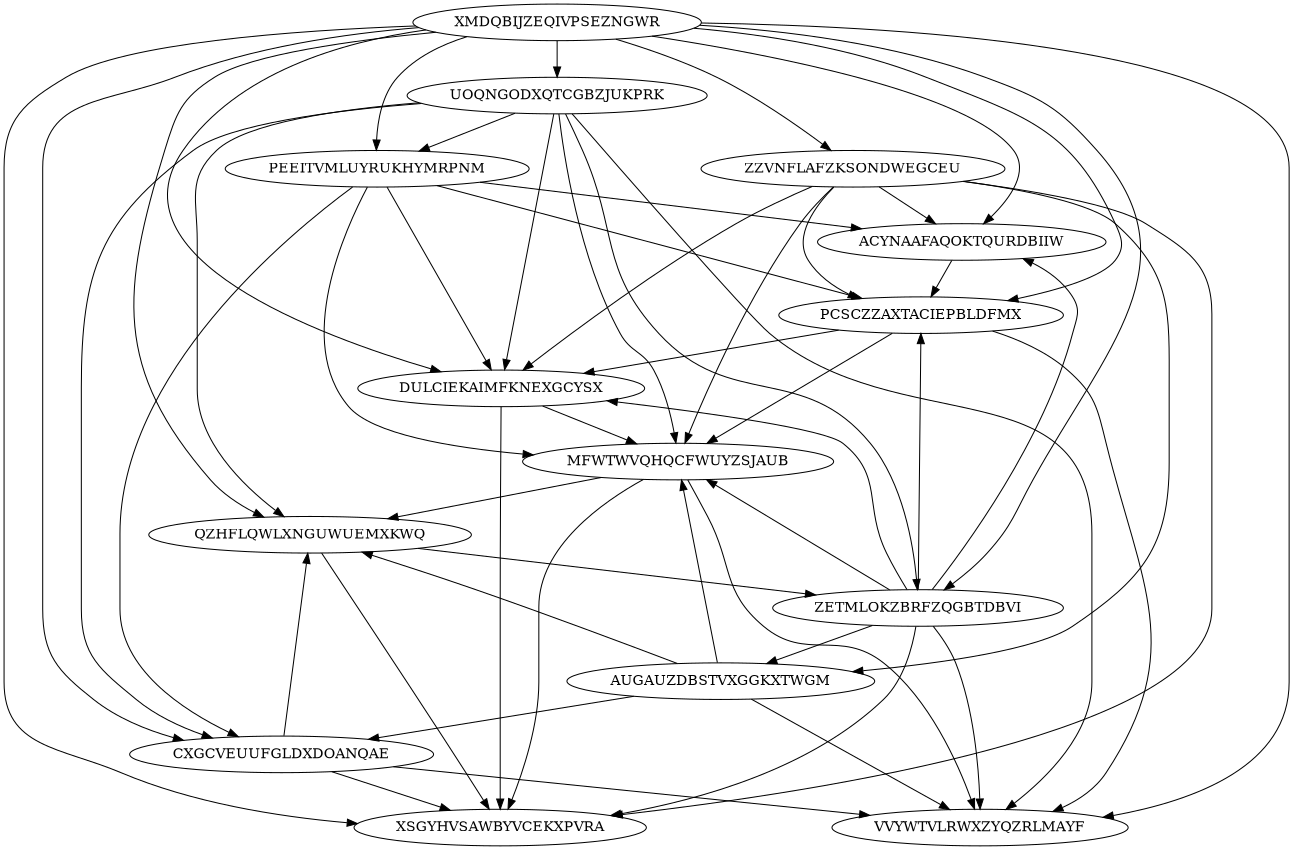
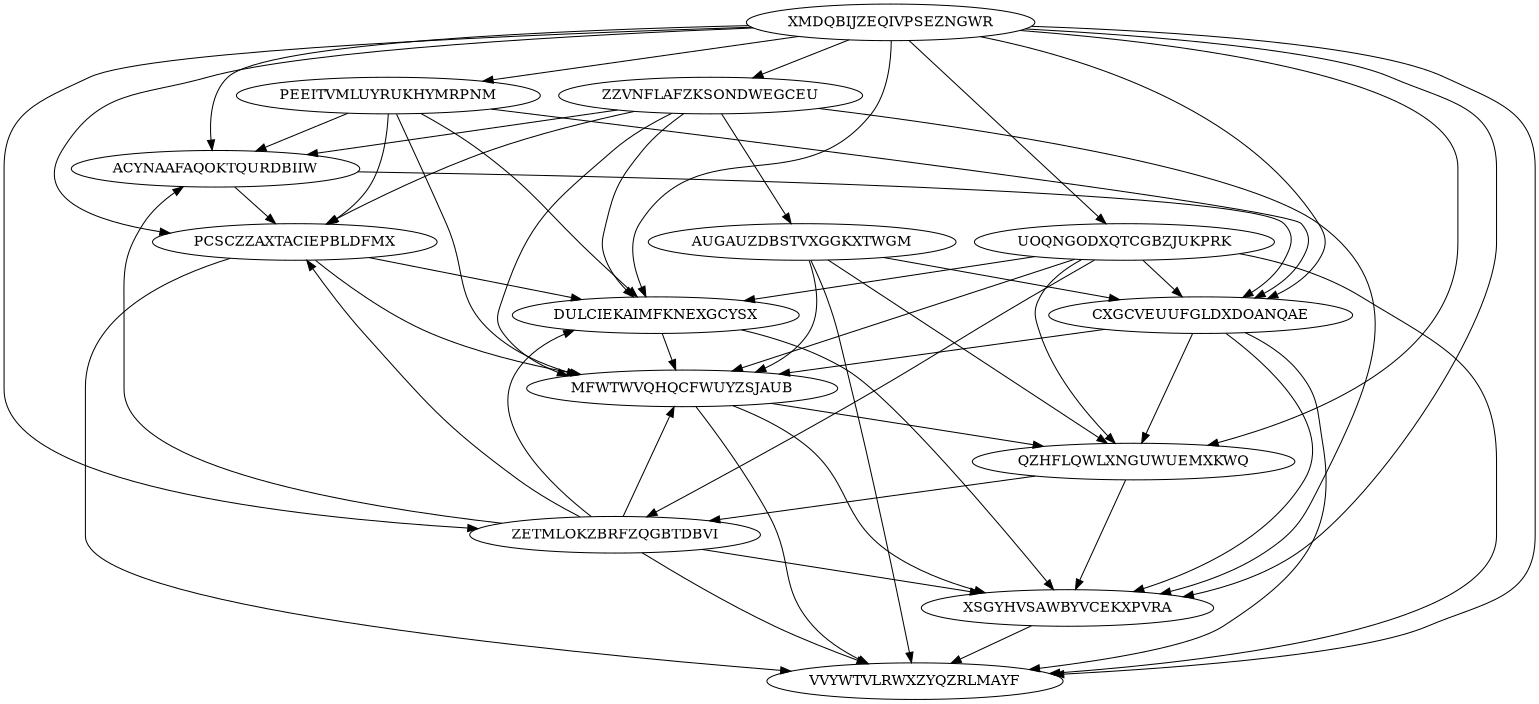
  digraph {
    node [Weight=13]
    edge [Weight=13]
    XMDQBIJZEQIVPSEZNGWR [Weight=11]
    ZZVNFLAFZKSONDWEGCEU
    UOQNGODXQTCGBZJUKPRK [Weight=17]
    ZETMLOKZBRFZQGBTDBVI [Weight=19]
    PEEITVMLUYRUKHYMRPNM [Weight=16]
    ACYNAAFAQOKTQURDBIIW [Weight=20]
    PCSCZZAXTACIEPBLDFMX [Weight=11]
    CXGCVEUUFGLDXDOANQAE
    DULCIEKAIMFKNEXGCYSX [Weight=12]
    QZHFLQWLXNGUWUEMXKWQ
    XSGYHVSAWBYVCEKXPVRA [Weight=12]
    VVYWTVLRWXZYQZRLMAYF
    AUGAUZDBSTVXGGKXTWGM [Weight=15]
    MFWTWVQHQCFWUYZSJAUB [Weight=14]
    XMDQBIJZEQIVPSEZNGWR -> ZZVNFLAFZKSONDWEGCEU [Weight=15]
    XMDQBIJZEQIVPSEZNGWR -> UOQNGODXQTCGBZJUKPRK [Weight=19]
    XMDQBIJZEQIVPSEZNGWR -> ZETMLOKZBRFZQGBTDBVI [Weight=11]
    XMDQBIJZEQIVPSEZNGWR -> PEEITVMLUYRUKHYMRPNM
    XMDQBIJZEQIVPSEZNGWR -> ACYNAAFAQOKTQURDBIIW [Weight=20]
    XMDQBIJZEQIVPSEZNGWR -> PCSCZZAXTACIEPBLDFMX [Weight=15]
    XMDQBIJZEQIVPSEZNGWR -> CXGCVEUUFGLDXDOANQAE
    XMDQBIJZEQIVPSEZNGWR -> DULCIEKAIMFKNEXGCYSX [Weight=16]
    XMDQBIJZEQIVPSEZNGWR -> QZHFLQWLXNGUWUEMXKWQ [Weight=15]
    XMDQBIJZEQIVPSEZNGWR -> XSGYHVSAWBYVCEKXPVRA [Weight=18]
    XMDQBIJZEQIVPSEZNGWR -> VVYWTVLRWXZYQZRLMAYF [Weight=11]
    ZZVNFLAFZKSONDWEGCEU -> ACYNAAFAQOKTQURDBIIW [Weight=20]
    ZZVNFLAFZKSONDWEGCEU -> PCSCZZAXTACIEPBLDFMX [Weight=18]
    ZZVNFLAFZKSONDWEGCEU -> DULCIEKAIMFKNEXGCYSX [Weight=20]
    ZZVNFLAFZKSONDWEGCEU -> XSGYHVSAWBYVCEKXPVRA [Weight=20]
    ZZVNFLAFZKSONDWEGCEU -> AUGAUZDBSTVXGGKXTWGM [Weight=11]
    ZZVNFLAFZKSONDWEGCEU -> MFWTWVQHQCFWUYZSJAUB [Weight=12]
    UOQNGODXQTCGBZJUKPRK -> ZETMLOKZBRFZQGBTDBVI [Weight=14]
-   UOQNGODXQTCGBZJUKPRK -> PEEITVMLUYRUKHYMRPNM [Weight=20]
    UOQNGODXQTCGBZJUKPRK -> CXGCVEUUFGLDXDOANQAE [Weight=12]
    UOQNGODXQTCGBZJUKPRK -> DULCIEKAIMFKNEXGCYSX [Weight=12]
    UOQNGODXQTCGBZJUKPRK -> QZHFLQWLXNGUWUEMXKWQ [Weight=14]
    UOQNGODXQTCGBZJUKPRK -> VVYWTVLRWXZYQZRLMAYF
    UOQNGODXQTCGBZJUKPRK -> MFWTWVQHQCFWUYZSJAUB [Weight=10]
    ZETMLOKZBRFZQGBTDBVI -> ACYNAAFAQOKTQURDBIIW [Weight=14]
    ZETMLOKZBRFZQGBTDBVI -> PCSCZZAXTACIEPBLDFMX [Weight=12]
    ZETMLOKZBRFZQGBTDBVI -> DULCIEKAIMFKNEXGCYSX [Weight=19]
    ZETMLOKZBRFZQGBTDBVI -> XSGYHVSAWBYVCEKXPVRA [Weight=16]
    ZETMLOKZBRFZQGBTDBVI -> VVYWTVLRWXZYQZRLMAYF [Weight=10]
-   ZETMLOKZBRFZQGBTDBVI -> AUGAUZDBSTVXGGKXTWGM [Weight=19]
    ZETMLOKZBRFZQGBTDBVI -> MFWTWVQHQCFWUYZSJAUB
    PEEITVMLUYRUKHYMRPNM -> ACYNAAFAQOKTQURDBIIW [Weight=14]
    PEEITVMLUYRUKHYMRPNM -> PCSCZZAXTACIEPBLDFMX
    PEEITVMLUYRUKHYMRPNM -> CXGCVEUUFGLDXDOANQAE [Weight=14]
    PEEITVMLUYRUKHYMRPNM -> DULCIEKAIMFKNEXGCYSX
    PEEITVMLUYRUKHYMRPNM -> MFWTWVQHQCFWUYZSJAUB [Weight=19]
    ACYNAAFAQOKTQURDBIIW -> PCSCZZAXTACIEPBLDFMX [Weight=14]
+   ACYNAAFAQOKTQURDBIIW -> CXGCVEUUFGLDXDOANQAE [Weight=19]
    PCSCZZAXTACIEPBLDFMX -> DULCIEKAIMFKNEXGCYSX [Weight=20]
    PCSCZZAXTACIEPBLDFMX -> VVYWTVLRWXZYQZRLMAYF [Weight=10]
    PCSCZZAXTACIEPBLDFMX -> MFWTWVQHQCFWUYZSJAUB [Weight=16]
    CXGCVEUUFGLDXDOANQAE -> QZHFLQWLXNGUWUEMXKWQ [Weight=15]
    CXGCVEUUFGLDXDOANQAE -> XSGYHVSAWBYVCEKXPVRA [Weight=16]
    CXGCVEUUFGLDXDOANQAE -> VVYWTVLRWXZYQZRLMAYF [Weight=11]
+   CXGCVEUUFGLDXDOANQAE -> MFWTWVQHQCFWUYZSJAUB [Weight=17]
    DULCIEKAIMFKNEXGCYSX -> XSGYHVSAWBYVCEKXPVRA
    DULCIEKAIMFKNEXGCYSX -> MFWTWVQHQCFWUYZSJAUB [Weight=10]
    QZHFLQWLXNGUWUEMXKWQ -> ZETMLOKZBRFZQGBTDBVI [Weight=12]
    QZHFLQWLXNGUWUEMXKWQ -> XSGYHVSAWBYVCEKXPVRA [Weight=10]
+   XSGYHVSAWBYVCEKXPVRA -> VVYWTVLRWXZYQZRLMAYF [Weight=16]
    AUGAUZDBSTVXGGKXTWGM -> CXGCVEUUFGLDXDOANQAE [Weight=19]
    AUGAUZDBSTVXGGKXTWGM -> QZHFLQWLXNGUWUEMXKWQ [Weight=14]
    AUGAUZDBSTVXGGKXTWGM -> VVYWTVLRWXZYQZRLMAYF [Weight=18]
    AUGAUZDBSTVXGGKXTWGM -> MFWTWVQHQCFWUYZSJAUB [Weight=19]
    MFWTWVQHQCFWUYZSJAUB -> QZHFLQWLXNGUWUEMXKWQ
    MFWTWVQHQCFWUYZSJAUB -> XSGYHVSAWBYVCEKXPVRA [Weight=17]
    MFWTWVQHQCFWUYZSJAUB -> VVYWTVLRWXZYQZRLMAYF [Weight=11]
  }
